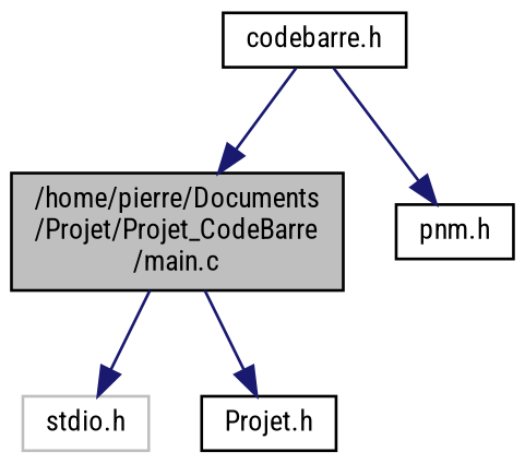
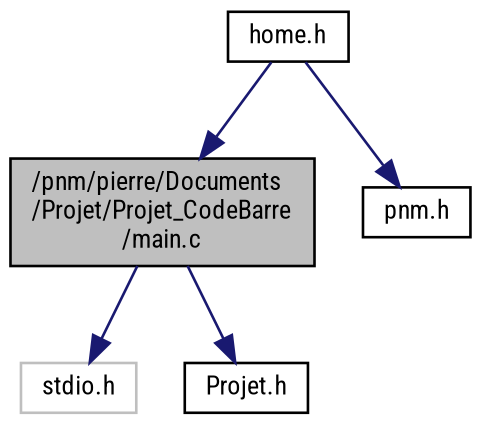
  digraph {
    fontname="Roboto Condensed"
    node [color=black fillcolor=white fontname="Roboto Condensed" fontsize=10 shape=record style=filled]
    edge [color=midnightblue fontname="Roboto Condensed" fontsize=10 labelfontname=Helvetica labelfontsize=10 style=solid]
-   n1 [fillcolor=grey75 fontcolor=black height=0.2 label="/home/pierre/Documents\l/Projet/Projet_CodeBarre\l/main.c" width=0.4]
+   n1 [fillcolor=grey75 fontcolor=black height=0.2 label="/pnm/pierre/Documents\l/Projet/Projet_CodeBarre\l/main.c" width=0.4]
    n2 [color=grey75 height=0.2 label="stdio.h" width=0.4]
    n3 [height=0.2 label="Projet.h" width=0.4]
-   n4 [height=0.2 label="codebarre.h" width=0.4]
+   n4 [height=0.2 label="home.h" width=0.4]
    n5 [height=0.2 label="pnm.h" width=0.4]
    n1 -> n2
    n1 -> n3
    n4 -> n1
    n4 -> n5
  }
